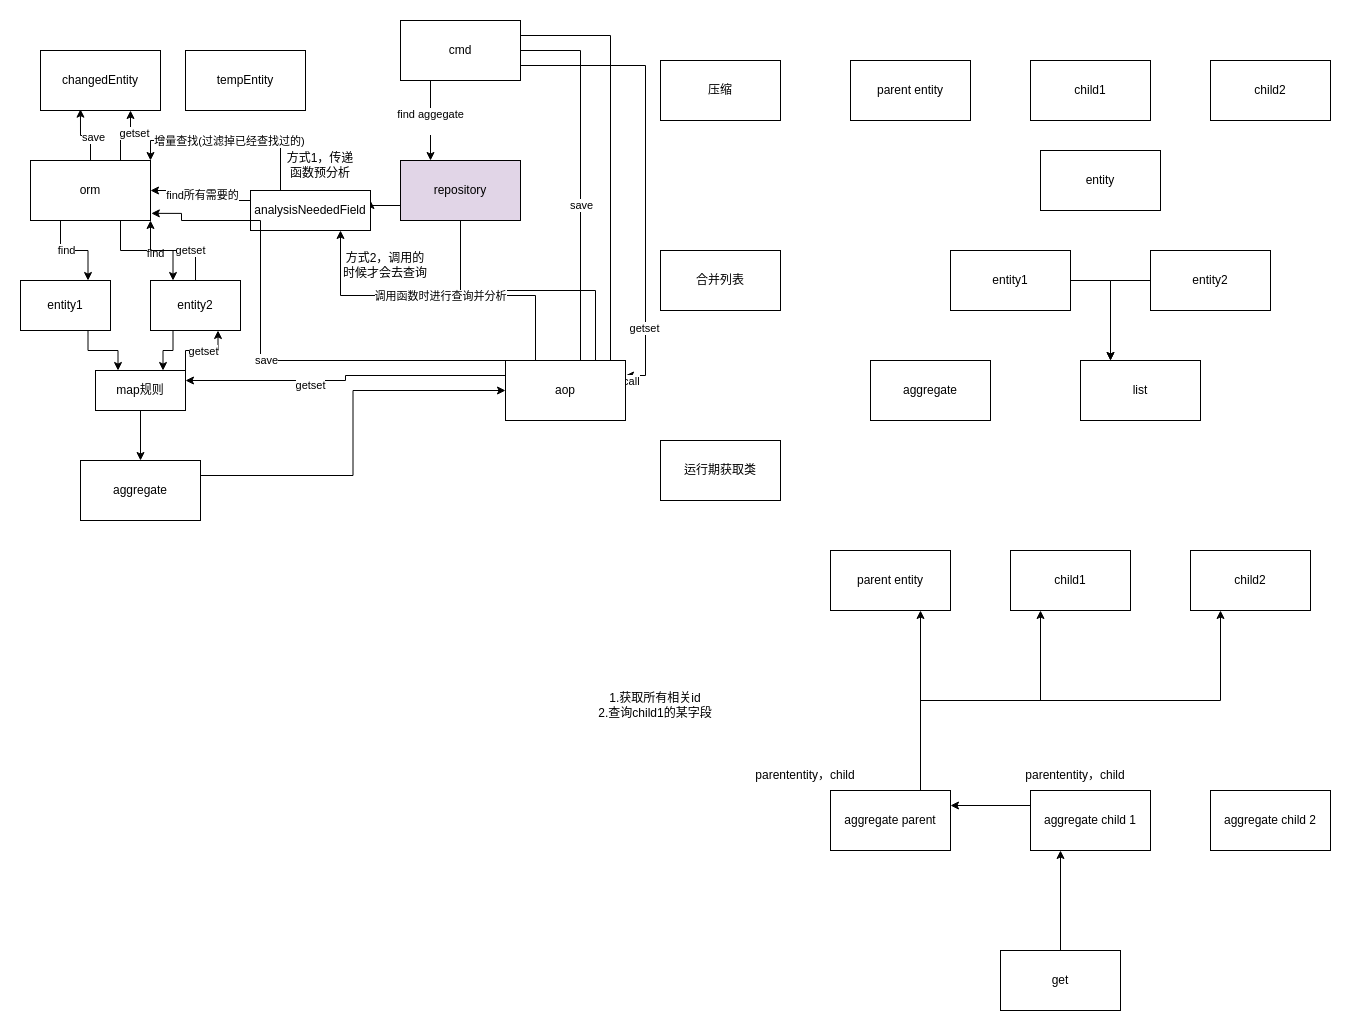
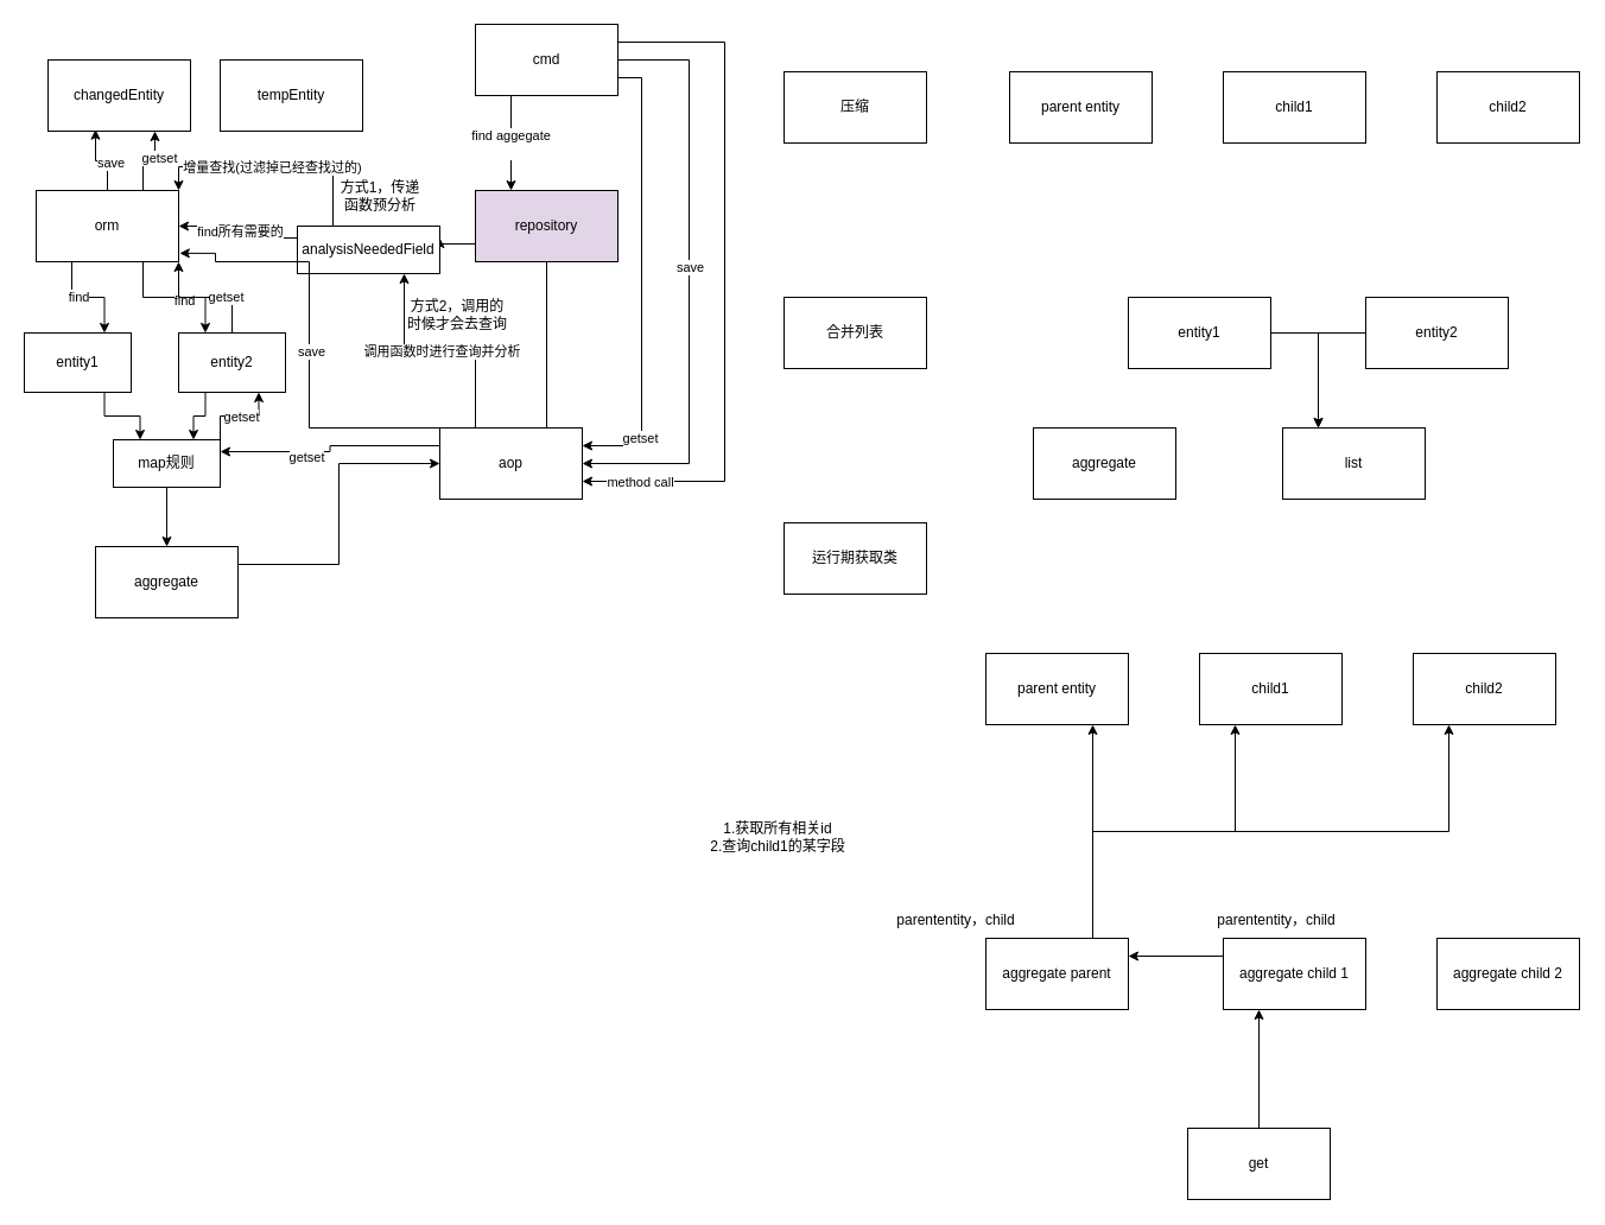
  <mxCell id="0" />
  <mxCell id="1" parent="0" />
  <mxCell id="2" style="edgeStyle=orthogonalEdgeStyle;rounded=0;orthogonalLoop=1;jettySize=auto;html=1;exitX=0;exitY=0.75;exitDx=0;exitDy=0;entryX=1;entryY=0.25;entryDx=0;entryDy=0;" parent="1" source="3" target="43" edge="1"><mxGeometry relative="1" as="geometry" /></mxCell>
  <mxCell id="3" value="repository" style="rounded=0;whiteSpace=wrap;html=1;fillColor=#e1d5e7;" parent="1" vertex="1"><mxGeometry x="400" y="160" width="120" height="60" as="geometry" /></mxCell>
  <mxCell id="4" style="edgeStyle=orthogonalEdgeStyle;rounded=0;orthogonalLoop=1;jettySize=auto;html=1;exitX=0.25;exitY=1;exitDx=0;exitDy=0;entryX=0.75;entryY=0;entryDx=0;entryDy=0;" parent="1" source="10" target="25" edge="1"><mxGeometry relative="1" as="geometry" /></mxCell>
  <mxCell id="5" value="find" style="edgeLabel;html=1;align=center;verticalAlign=middle;resizable=0;points=[];" parent="4" vertex="1" connectable="0"><mxGeometry x="-0.2" y="1" relative="1" as="geometry"><mxPoint as="offset" /></mxGeometry></mxCell>
  <mxCell id="6" style="edgeStyle=orthogonalEdgeStyle;rounded=0;orthogonalLoop=1;jettySize=auto;html=1;exitX=0.75;exitY=1;exitDx=0;exitDy=0;entryX=0.25;entryY=0;entryDx=0;entryDy=0;" parent="1" source="10" target="23" edge="1"><mxGeometry relative="1" as="geometry" /></mxCell>
  <mxCell id="7" value="find" style="edgeLabel;html=1;align=center;verticalAlign=middle;resizable=0;points=[];" parent="6" vertex="1" connectable="0"><mxGeometry x="0.139" y="-2" relative="1" as="geometry"><mxPoint as="offset" /></mxGeometry></mxCell>
  <mxCell id="8" style="edgeStyle=orthogonalEdgeStyle;rounded=0;orthogonalLoop=1;jettySize=auto;html=1;exitX=0.75;exitY=0;exitDx=0;exitDy=0;entryX=0.75;entryY=1;entryDx=0;entryDy=0;" parent="1" source="10" target="45" edge="1"><mxGeometry relative="1" as="geometry" /></mxCell>
  <mxCell id="9" value="getset" style="edgeLabel;html=1;align=center;verticalAlign=middle;resizable=0;points=[];" parent="8" vertex="1" connectable="0"><mxGeometry x="0.253" y="-3" relative="1" as="geometry"><mxPoint as="offset" /></mxGeometry></mxCell>
  <mxCell id="10" value="orm" style="rounded=0;whiteSpace=wrap;html=1;" parent="1" vertex="1"><mxGeometry x="30" y="160" width="120" height="60" as="geometry" /></mxCell>
  <mxCell id="11" style="edgeStyle=orthogonalEdgeStyle;rounded=0;orthogonalLoop=1;jettySize=auto;html=1;exitX=0.25;exitY=1;exitDx=0;exitDy=0;entryX=0.25;entryY=0;entryDx=0;entryDy=0;" parent="1" source="19" target="3" edge="1"><mxGeometry relative="1" as="geometry" /></mxCell>
  <mxCell id="12" value="find aggegate&lt;div&gt;&lt;br&gt;&lt;/div&gt;" style="edgeLabel;html=1;align=center;verticalAlign=middle;resizable=0;points=[];" parent="11" vertex="1" connectable="0"><mxGeometry y="-1" relative="1" as="geometry"><mxPoint as="offset" /></mxGeometry></mxCell>
  <mxCell id="13" style="edgeStyle=orthogonalEdgeStyle;rounded=0;orthogonalLoop=1;jettySize=auto;html=1;exitX=1;exitY=0.75;exitDx=0;exitDy=0;entryX=1;entryY=0.25;entryDx=0;entryDy=0;" parent="1" source="19" target="33" edge="1"><mxGeometry relative="1" as="geometry" /></mxCell>
  <mxCell id="14" value="getset" style="edgeLabel;html=1;align=center;verticalAlign=middle;resizable=0;points=[];" parent="13" vertex="1" connectable="0"><mxGeometry x="0.701" y="-2" relative="1" as="geometry"><mxPoint as="offset" /></mxGeometry></mxCell>
  <mxCell id="15" style="edgeStyle=orthogonalEdgeStyle;rounded=0;orthogonalLoop=1;jettySize=auto;html=1;exitX=1;exitY=0.25;exitDx=0;exitDy=0;entryX=1;entryY=0.75;entryDx=0;entryDy=0;" parent="1" source="19" target="33" edge="1"><mxGeometry relative="1" as="geometry"><Array as="points"><mxPoint x="610" y="35" /><mxPoint x="610" y="405" /></Array></mxGeometry></mxCell>
  <mxCell id="16" value="method call" style="edgeLabel;html=1;align=center;verticalAlign=middle;resizable=0;points=[];" parent="15" vertex="1" connectable="0"><mxGeometry x="0.833" relative="1" as="geometry"><mxPoint as="offset" /></mxGeometry></mxCell>
  <mxCell id="17" style="edgeStyle=orthogonalEdgeStyle;rounded=0;orthogonalLoop=1;jettySize=auto;html=1;exitX=1;exitY=0.5;exitDx=0;exitDy=0;entryX=1;entryY=0.5;entryDx=0;entryDy=0;" parent="1" source="19" target="33" edge="1"><mxGeometry relative="1" as="geometry"><Array as="points"><mxPoint x="580" y="50" /><mxPoint x="580" y="390" /></Array></mxGeometry></mxCell>
  <mxCell id="18" value="save" style="edgeLabel;html=1;align=center;verticalAlign=middle;resizable=0;points=[];" parent="17" vertex="1" connectable="0"><mxGeometry x="-0.04" relative="1" as="geometry"><mxPoint as="offset" /></mxGeometry></mxCell>
  <mxCell id="19" value="cmd" style="rounded=0;whiteSpace=wrap;html=1;" parent="1" vertex="1"><mxGeometry x="400" y="20" width="120" height="60" as="geometry" /></mxCell>
  <mxCell id="20" style="edgeStyle=orthogonalEdgeStyle;rounded=0;orthogonalLoop=1;jettySize=auto;html=1;exitX=0.25;exitY=1;exitDx=0;exitDy=0;entryX=0.75;entryY=0;entryDx=0;entryDy=0;" parent="1" source="23" target="37" edge="1"><mxGeometry relative="1" as="geometry" /></mxCell>
  <mxCell id="21" style="edgeStyle=orthogonalEdgeStyle;rounded=0;orthogonalLoop=1;jettySize=auto;html=1;exitX=0.5;exitY=0;exitDx=0;exitDy=0;entryX=1;entryY=1;entryDx=0;entryDy=0;" parent="1" source="23" target="10" edge="1"><mxGeometry relative="1" as="geometry" /></mxCell>
  <mxCell id="22" value="getset" style="edgeLabel;html=1;align=center;verticalAlign=middle;resizable=0;points=[];" parent="21" vertex="1" connectable="0"><mxGeometry x="-0.32" y="-1" relative="1" as="geometry"><mxPoint as="offset" /></mxGeometry></mxCell>
  <mxCell id="23" value="entity2" style="rounded=0;whiteSpace=wrap;html=1;" parent="1" vertex="1"><mxGeometry x="150" y="280" width="90" height="50" as="geometry" /></mxCell>
  <mxCell id="24" style="edgeStyle=orthogonalEdgeStyle;rounded=0;orthogonalLoop=1;jettySize=auto;html=1;exitX=0.75;exitY=1;exitDx=0;exitDy=0;entryX=0.25;entryY=0;entryDx=0;entryDy=0;" parent="1" source="25" target="37" edge="1"><mxGeometry relative="1" as="geometry" /></mxCell>
  <mxCell id="25" value="entity1" style="rounded=0;whiteSpace=wrap;html=1;" parent="1" vertex="1"><mxGeometry x="20" y="280" width="90" height="50" as="geometry" /></mxCell>
  <mxCell id="26" style="edgeStyle=orthogonalEdgeStyle;rounded=0;orthogonalLoop=1;jettySize=auto;html=1;exitX=1;exitY=0.25;exitDx=0;exitDy=0;entryX=0;entryY=0.5;entryDx=0;entryDy=0;" parent="1" source="27" target="33" edge="1"><mxGeometry relative="1" as="geometry" /></mxCell>
  <mxCell id="27" value="aggregate" style="rounded=0;whiteSpace=wrap;html=1;" parent="1" vertex="1"><mxGeometry x="80" y="460" width="120" height="60" as="geometry" /></mxCell>
  <mxCell id="28" style="edgeStyle=orthogonalEdgeStyle;rounded=0;orthogonalLoop=1;jettySize=auto;html=1;exitX=0.75;exitY=0;exitDx=0;exitDy=0;entryX=0.5;entryY=1;entryDx=0;entryDy=0;endArrow=none;" parent="1" source="33" target="3" edge="1"><mxGeometry relative="1" as="geometry" /></mxCell>
  <mxCell id="29" style="edgeStyle=orthogonalEdgeStyle;rounded=0;orthogonalLoop=1;jettySize=auto;html=1;exitX=0;exitY=0.25;exitDx=0;exitDy=0;entryX=1;entryY=0.25;entryDx=0;entryDy=0;" parent="1" source="33" target="37" edge="1"><mxGeometry relative="1" as="geometry" /></mxCell>
  <mxCell id="30" value="getset" style="edgeLabel;html=1;align=center;verticalAlign=middle;resizable=0;points=[];" parent="29" vertex="1" connectable="0"><mxGeometry x="0.237" y="4" relative="1" as="geometry"><mxPoint as="offset" /></mxGeometry></mxCell>
  <mxCell id="31" style="edgeStyle=orthogonalEdgeStyle;rounded=0;orthogonalLoop=1;jettySize=auto;html=1;exitX=0.25;exitY=0;exitDx=0;exitDy=0;entryX=0.75;entryY=1;entryDx=0;entryDy=0;" parent="1" source="33" target="43" edge="1"><mxGeometry relative="1" as="geometry" /></mxCell>
  <mxCell id="32" value="调用函数时进行查询并分析" style="edgeLabel;html=1;align=center;verticalAlign=middle;resizable=0;points=[];" parent="31" vertex="1" connectable="0"><mxGeometry x="-0.009" relative="1" as="geometry"><mxPoint as="offset" /></mxGeometry></mxCell>
- <mxCell id="33" value="aop" style="rounded=0;whiteSpace=wrap;html=1;" parent="1" vertex="1"><mxGeometry x="505" y="360" width="120" height="60" as="geometry" /></mxCell>
+ <mxCell id="33" value="aop" style="rounded=0;whiteSpace=wrap;html=1;" parent="1" vertex="1"><mxGeometry x="370" y="360" width="120" height="60" as="geometry" /></mxCell>
  <mxCell id="34" style="edgeStyle=orthogonalEdgeStyle;rounded=0;orthogonalLoop=1;jettySize=auto;html=1;exitX=0.5;exitY=1;exitDx=0;exitDy=0;entryX=0.5;entryY=0;entryDx=0;entryDy=0;" parent="1" source="37" target="27" edge="1"><mxGeometry relative="1" as="geometry" /></mxCell>
  <mxCell id="35" style="edgeStyle=orthogonalEdgeStyle;rounded=0;orthogonalLoop=1;jettySize=auto;html=1;exitX=1;exitY=0;exitDx=0;exitDy=0;entryX=0.75;entryY=1;entryDx=0;entryDy=0;" parent="1" source="37" target="23" edge="1"><mxGeometry relative="1" as="geometry" /></mxCell>
  <mxCell id="36" value="getset" style="edgeLabel;html=1;align=center;verticalAlign=middle;resizable=0;points=[];" parent="35" vertex="1" connectable="0"><mxGeometry x="0.011" relative="1" as="geometry"><mxPoint as="offset" /></mxGeometry></mxCell>
  <mxCell id="37" value="map规则" style="rounded=0;whiteSpace=wrap;html=1;" parent="1" vertex="1"><mxGeometry x="95" y="370" width="90" height="40" as="geometry" /></mxCell>
  <mxCell id="38" value="方式1，传递函数预分析" style="text;html=1;align=center;verticalAlign=middle;whiteSpace=wrap;rounded=0;" parent="1" vertex="1"><mxGeometry x="280" y="150" width="80" height="30" as="geometry" /></mxCell>
  <mxCell id="39" style="edgeStyle=orthogonalEdgeStyle;rounded=0;orthogonalLoop=1;jettySize=auto;html=1;exitX=0;exitY=0.25;exitDx=0;exitDy=0;entryX=1;entryY=0.5;entryDx=0;entryDy=0;" parent="1" source="43" target="10" edge="1"><mxGeometry relative="1" as="geometry" /></mxCell>
  <mxCell id="40" value="find所有需要的" style="edgeLabel;html=1;align=center;verticalAlign=middle;resizable=0;points=[];" parent="39" vertex="1" connectable="0"><mxGeometry x="0.013" y="-1" relative="1" as="geometry"><mxPoint as="offset" /></mxGeometry></mxCell>
  <mxCell id="41" style="edgeStyle=orthogonalEdgeStyle;rounded=0;orthogonalLoop=1;jettySize=auto;html=1;exitX=0.25;exitY=0;exitDx=0;exitDy=0;entryX=1;entryY=0;entryDx=0;entryDy=0;" parent="1" source="43" target="10" edge="1"><mxGeometry relative="1" as="geometry" /></mxCell>
  <mxCell id="42" value="增量查找(过滤掉已经查找过的)" style="edgeLabel;html=1;align=center;verticalAlign=middle;resizable=0;points=[];" parent="41" vertex="1" connectable="0"><mxGeometry x="0.017" relative="1" as="geometry"><mxPoint as="offset" /></mxGeometry></mxCell>
  <mxCell id="43" value="analysisNeededField" style="rounded=0;whiteSpace=wrap;html=1;" parent="1" vertex="1"><mxGeometry x="250" y="190" width="120" height="40" as="geometry" /></mxCell>
  <mxCell id="44" value="方式2，调用的时候才会去查询" style="text;html=1;align=center;verticalAlign=middle;whiteSpace=wrap;rounded=0;" parent="1" vertex="1"><mxGeometry x="340" y="250" width="90" height="30" as="geometry" /></mxCell>
  <mxCell id="45" value="changedEntity" style="rounded=0;whiteSpace=wrap;html=1;" parent="1" vertex="1"><mxGeometry x="40" y="50" width="120" height="60" as="geometry" /></mxCell>
  <mxCell id="46" style="edgeStyle=orthogonalEdgeStyle;rounded=0;orthogonalLoop=1;jettySize=auto;html=1;exitX=0;exitY=0;exitDx=0;exitDy=0;entryX=1.007;entryY=0.881;entryDx=0;entryDy=0;entryPerimeter=0;" parent="1" source="33" target="10" edge="1"><mxGeometry relative="1" as="geometry"><Array as="points"><mxPoint x="260" y="360" /><mxPoint x="260" y="220" /><mxPoint x="181" y="220" /></Array></mxGeometry></mxCell>
  <mxCell id="47" value="save" style="edgeLabel;html=1;align=center;verticalAlign=middle;resizable=0;points=[];" parent="46" vertex="1" connectable="0"><mxGeometry x="-0.043" y="-1" relative="1" as="geometry"><mxPoint as="offset" /></mxGeometry></mxCell>
  <mxCell id="48" style="edgeStyle=orthogonalEdgeStyle;rounded=0;orthogonalLoop=1;jettySize=auto;html=1;exitX=0.5;exitY=0;exitDx=0;exitDy=0;entryX=0.333;entryY=0.978;entryDx=0;entryDy=0;entryPerimeter=0;" parent="1" source="10" target="45" edge="1"><mxGeometry relative="1" as="geometry" /></mxCell>
  <mxCell id="49" value="save" style="edgeLabel;html=1;align=center;verticalAlign=middle;resizable=0;points=[];" parent="48" vertex="1" connectable="0"><mxGeometry x="-0.223" y="-2" relative="1" as="geometry"><mxPoint as="offset" /></mxGeometry></mxCell>
  <mxCell id="50" value="tempEntity" style="rounded=0;whiteSpace=wrap;html=1;" parent="1" vertex="1"><mxGeometry x="185" y="50" width="120" height="60" as="geometry" /></mxCell>
  <mxCell id="51" value="aggregate" style="rounded=0;whiteSpace=wrap;html=1;" parent="1" vertex="1"><mxGeometry x="870" y="360" width="120" height="60" as="geometry" /></mxCell>
  <mxCell id="52" value="parent entity" style="rounded=0;whiteSpace=wrap;html=1;" parent="1" vertex="1"><mxGeometry x="850" y="60" width="120" height="60" as="geometry" /></mxCell>
  <mxCell id="53" value="child1" style="rounded=0;whiteSpace=wrap;html=1;" parent="1" vertex="1"><mxGeometry x="1030" y="60" width="120" height="60" as="geometry" /></mxCell>
  <mxCell id="54" value="child2" style="rounded=0;whiteSpace=wrap;html=1;" parent="1" vertex="1"><mxGeometry x="1210" y="60" width="120" height="60" as="geometry" /></mxCell>
  <mxCell id="55" value="list" style="rounded=0;whiteSpace=wrap;html=1;" parent="1" vertex="1"><mxGeometry x="1080" y="360" width="120" height="60" as="geometry" /></mxCell>
  <mxCell id="56" style="edgeStyle=orthogonalEdgeStyle;rounded=0;orthogonalLoop=1;jettySize=auto;html=1;exitX=1;exitY=0.5;exitDx=0;exitDy=0;entryX=0.25;entryY=0;entryDx=0;entryDy=0;" parent="1" source="57" target="55" edge="1"><mxGeometry relative="1" as="geometry" /></mxCell>
  <mxCell id="57" value="entity1" style="rounded=0;whiteSpace=wrap;html=1;" parent="1" vertex="1"><mxGeometry x="950" y="250" width="120" height="60" as="geometry" /></mxCell>
  <mxCell id="58" style="edgeStyle=orthogonalEdgeStyle;rounded=0;orthogonalLoop=1;jettySize=auto;html=1;exitX=0;exitY=0.5;exitDx=0;exitDy=0;entryX=0.25;entryY=0;entryDx=0;entryDy=0;" parent="1" source="59" target="55" edge="1"><mxGeometry relative="1" as="geometry" /></mxCell>
  <mxCell id="59" value="entity2" style="rounded=0;whiteSpace=wrap;html=1;" parent="1" vertex="1"><mxGeometry x="1150" y="250" width="120" height="60" as="geometry" /></mxCell>
- <mxCell id="60" value="entity" style="rounded=0;whiteSpace=wrap;html=1;" parent="1" vertex="1"><mxGeometry x="1040" y="150" width="120" height="60" as="geometry" /></mxCell>
  <mxCell id="61" value="压缩" style="rounded=0;whiteSpace=wrap;html=1;" parent="1" vertex="1"><mxGeometry x="660" y="60" width="120" height="60" as="geometry" /></mxCell>
  <mxCell id="62" value="合并列表" style="rounded=0;whiteSpace=wrap;html=1;" parent="1" vertex="1"><mxGeometry x="660" y="250" width="120" height="60" as="geometry" /></mxCell>
  <mxCell id="63" value="运行期获取类" style="rounded=0;whiteSpace=wrap;html=1;" parent="1" vertex="1"><mxGeometry x="660" y="440" width="120" height="60" as="geometry" /></mxCell>
  <mxCell id="64" value="parent entity" style="rounded=0;whiteSpace=wrap;html=1;" parent="1" vertex="1"><mxGeometry x="830" y="550" width="120" height="60" as="geometry" /></mxCell>
  <mxCell id="65" value="child1" style="rounded=0;whiteSpace=wrap;html=1;" parent="1" vertex="1"><mxGeometry x="1010" y="550" width="120" height="60" as="geometry" /></mxCell>
  <mxCell id="66" value="child2" style="rounded=0;whiteSpace=wrap;html=1;" parent="1" vertex="1"><mxGeometry x="1190" y="550" width="120" height="60" as="geometry" /></mxCell>
  <mxCell id="67" style="edgeStyle=orthogonalEdgeStyle;rounded=0;orthogonalLoop=1;jettySize=auto;html=1;exitX=0.75;exitY=0;exitDx=0;exitDy=0;entryX=0.75;entryY=1;entryDx=0;entryDy=0;" parent="1" source="70" target="64" edge="1"><mxGeometry relative="1" as="geometry" /></mxCell>
  <mxCell id="68" style="edgeStyle=orthogonalEdgeStyle;rounded=0;orthogonalLoop=1;jettySize=auto;html=1;exitX=0.75;exitY=0;exitDx=0;exitDy=0;entryX=0.25;entryY=1;entryDx=0;entryDy=0;" parent="1" source="70" target="65" edge="1"><mxGeometry relative="1" as="geometry" /></mxCell>
  <mxCell id="69" style="edgeStyle=orthogonalEdgeStyle;rounded=0;orthogonalLoop=1;jettySize=auto;html=1;exitX=0.75;exitY=0;exitDx=0;exitDy=0;entryX=0.25;entryY=1;entryDx=0;entryDy=0;" parent="1" source="70" target="66" edge="1"><mxGeometry relative="1" as="geometry" /></mxCell>
  <mxCell id="70" value="aggregate parent" style="rounded=0;whiteSpace=wrap;html=1;" parent="1" vertex="1"><mxGeometry x="830" y="790" width="120" height="60" as="geometry" /></mxCell>
  <mxCell id="71" style="edgeStyle=orthogonalEdgeStyle;rounded=0;orthogonalLoop=1;jettySize=auto;html=1;exitX=0;exitY=0.25;exitDx=0;exitDy=0;entryX=1;entryY=0.25;entryDx=0;entryDy=0;" parent="1" source="72" target="70" edge="1"><mxGeometry relative="1" as="geometry" /></mxCell>
  <mxCell id="72" value="aggregate child 1" style="rounded=0;whiteSpace=wrap;html=1;" parent="1" vertex="1"><mxGeometry x="1030" y="790" width="120" height="60" as="geometry" /></mxCell>
  <mxCell id="73" value="aggregate child 2" style="rounded=0;whiteSpace=wrap;html=1;" parent="1" vertex="1"><mxGeometry x="1210" y="790" width="120" height="60" as="geometry" /></mxCell>
  <mxCell id="74" style="edgeStyle=orthogonalEdgeStyle;rounded=0;orthogonalLoop=1;jettySize=auto;html=1;exitX=0.5;exitY=0;exitDx=0;exitDy=0;entryX=0.25;entryY=1;entryDx=0;entryDy=0;" parent="1" source="75" target="72" edge="1"><mxGeometry relative="1" as="geometry" /></mxCell>
  <mxCell id="75" value="get" style="rounded=0;whiteSpace=wrap;html=1;" parent="1" vertex="1"><mxGeometry x="1000" y="950" width="120" height="60" as="geometry" /></mxCell>
  <mxCell id="76" value="parententity，child" style="text;html=1;align=center;verticalAlign=middle;whiteSpace=wrap;rounded=0;" parent="1" vertex="1"><mxGeometry x="700" y="760" width="210" height="30" as="geometry" /></mxCell>
  <mxCell id="77" value="1.获取所有相关id&lt;div&gt;2.查询child1的某字段&lt;/div&gt;" style="text;html=1;align=center;verticalAlign=middle;whiteSpace=wrap;rounded=0;" parent="1" vertex="1"><mxGeometry x="540" y="650" width="230" height="110" as="geometry" /></mxCell>
  <mxCell id="78" value="parententity，child" style="text;html=1;align=center;verticalAlign=middle;whiteSpace=wrap;rounded=0;" parent="1" vertex="1"><mxGeometry x="1010" y="760" width="130" height="30" as="geometry" /></mxCell>
